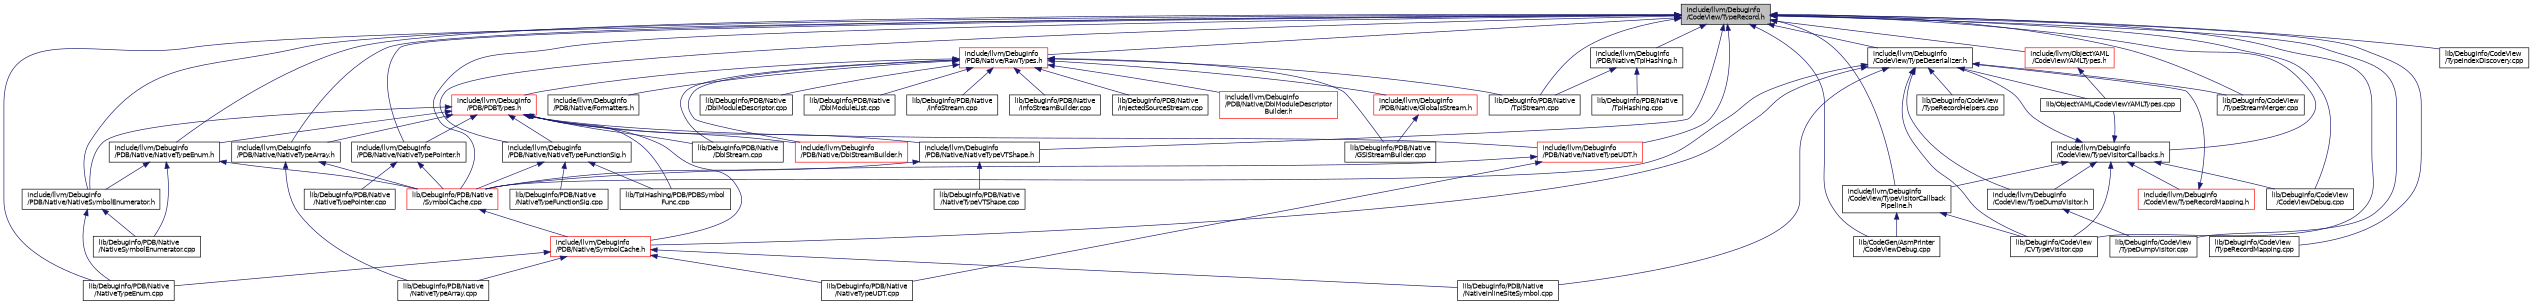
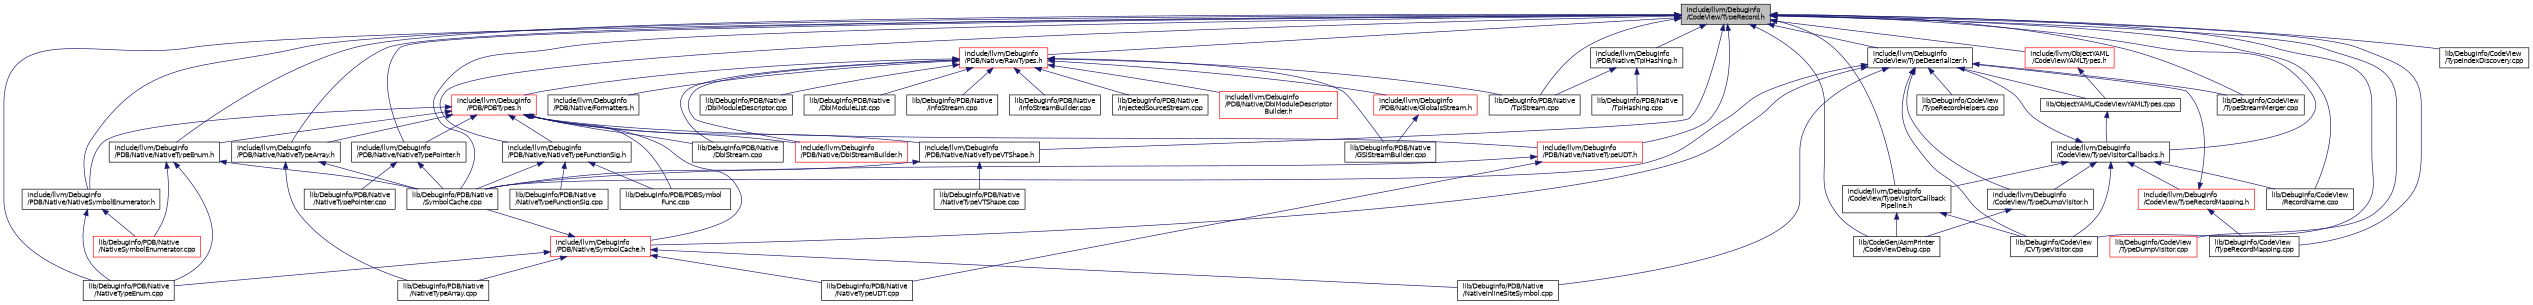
  digraph {
    node [color=black fontname=Helvetica fontsize=10 shape=record]
    edge [color=midnightblue dir=back fontname=Helvetica fontsize=10 labelfontname=Helvetica labelfontsize=10 style=solid]
    n1 [fillcolor=grey75 fontcolor=black height=0.2 label="include/llvm/DebugInfo\l/CodeView/TypeRecord.h" style=filled width=0.4]
    n2 [height=0.2 label="include/llvm/DebugInfo\l/CodeView/TypeDeserializer.h" width=0.4]
    n3 [height=0.2 label="lib/DebugInfo/PDB/Native\l/NativeTypeEnum.cpp" width=0.4]
-   n4 [color=red height=0.2 label="lib/DebugInfo/PDB/Native\l/SymbolCache.cpp" width=0.4]
+   n4 [height=0.2 label="lib/DebugInfo/PDB/Native\l/SymbolCache.cpp" width=0.4]
    n5 [height=0.2 label="lib/DebugInfo/CodeView\l/CVTypeVisitor.cpp" width=0.4]
    n6 [height=0.2 label="lib/DebugInfo/CodeView\l/TypeStreamMerger.cpp" width=0.4]
    n7 [height=0.2 label="include/llvm/DebugInfo\l/CodeView/TypeVisitorCallback\lPipeline.h" width=0.4]
    n8 [height=0.2 label="lib/CodeGen/AsmPrinter\l/CodeViewDebug.cpp" width=0.4]
    n9 [height=0.2 label="include/llvm/DebugInfo\l/CodeView/TypeVisitorCallbacks.h" width=0.4]
-   n10 [height=0.2 label="lib/DebugInfo/CodeView\l/TypeDumpVisitor.cpp" width=0.4]
+   n10 [color=red height=0.2 label="lib/DebugInfo/CodeView\l/TypeDumpVisitor.cpp" width=0.4]
    n11 [height=0.2 label="lib/DebugInfo/CodeView\l/TypeRecordMapping.cpp" width=0.4]
-   n12 [height=0.2 label="lib/DebugInfo/CodeView\l/CodeViewDebug.cpp" width=0.4]
+   n12 [height=0.2 label="lib/DebugInfo/CodeView\l/RecordName.cpp" width=0.4]
    n13 [height=0.2 label="include/llvm/DebugInfo\l/PDB/Native/NativeSymbolEnumerator.h" width=0.4]
    n14 [height=0.2 label="include/llvm/DebugInfo\l/PDB/Native/NativeTypeArray.h" width=0.4]
    n15 [height=0.2 label="include/llvm/DebugInfo\l/PDB/Native/NativeTypeEnum.h" width=0.4]
    n16 [height=0.2 label="include/llvm/DebugInfo\l/PDB/Native/NativeTypeFunctionSig.h" width=0.4]
    n17 [height=0.2 label="include/llvm/DebugInfo\l/PDB/Native/NativeTypePointer.h" width=0.4]
    n18 [color=red height=0.2 label="include/llvm/DebugInfo\l/PDB/Native/NativeTypeUDT.h" width=0.4]
    n19 [height=0.2 label="include/llvm/DebugInfo\l/PDB/Native/NativeTypeVTShape.h" width=0.4]
    n20 [color=red height=0.2 label="include/llvm/DebugInfo\l/PDB/Native/RawTypes.h" width=0.4]
    n21 [height=0.2 label="lib/DebugInfo/PDB/Native\l/TpiStream.cpp" width=0.4]
    n22 [height=0.2 label="include/llvm/DebugInfo\l/PDB/Native/TpiHashing.h" width=0.4]
    n23 [color=red height=0.2 label="include/llvm/ObjectYAML\l/CodeViewYAMLTypes.h" width=0.4]
    n24 [height=0.2 label="lib/DebugInfo/CodeView\l/TypeIndexDiscovery.cpp" width=0.4]
    n25 [color=red height=0.2 label="include/llvm/DebugInfo\l/PDB/Native/SymbolCache.h" width=0.4]
    n26 [height=0.2 label="lib/DebugInfo/PDB/Native\l/NativeInlineSiteSymbol.cpp" width=0.4]
    n27 [height=0.2 label="lib/DebugInfo/CodeView\l/TypeRecordHelpers.cpp" width=0.4]
    n28 [height=0.2 label="lib/ObjectYAML/CodeViewYAMLTypes.cpp" width=0.4]
    n29 [height=0.2 label="include/llvm/DebugInfo\l/CodeView/TypeDumpVisitor.h" width=0.4]
    n30 [color=red height=0.2 label="include/llvm/DebugInfo\l/CodeView/TypeRecordMapping.h" width=0.4]
-   n31 [height=0.2 label="lib/DebugInfo/PDB/Native\l/NativeSymbolEnumerator.cpp" width=0.4]
+   n31 [color=red height=0.2 label="lib/DebugInfo/PDB/Native\l/NativeSymbolEnumerator.cpp" width=0.4]
    n32 [height=0.2 label="lib/DebugInfo/PDB/Native\l/NativeTypeArray.cpp" width=0.4]
    n33 [height=0.2 label="lib/DebugInfo/PDB/Native\l/NativeTypeFunctionSig.cpp" width=0.4]
-   n34 [height=0.2 label="lib/TpiHashing/PDB/PDBSymbol\lFunc.cpp" width=0.4]
+   n34 [height=0.2 label="lib/DebugInfo/PDB/PDBSymbol\lFunc.cpp" width=0.4]
    n35 [height=0.2 label="lib/DebugInfo/PDB/Native\l/NativeTypePointer.cpp" width=0.4]
    n36 [height=0.2 label="lib/DebugInfo/PDB/Native\l/NativeTypeUDT.cpp" width=0.4]
    n37 [height=0.2 label="lib/DebugInfo/PDB/Native\l/NativeTypeVTShape.cpp" width=0.4]
    n38 [color=red height=0.2 label="include/llvm/DebugInfo\l/PDB/PDBTypes.h" width=0.4]
    n39 [color=red height=0.2 label="include/llvm/DebugInfo\l/PDB/Native/DbiStreamBuilder.h" width=0.4]
    n40 [height=0.2 label="lib/DebugInfo/PDB/Native\l/DbiStream.cpp" width=0.4]
    n41 [color=red height=0.2 label="include/llvm/DebugInfo\l/PDB/Native/DbiModuleDescriptor\lBuilder.h" width=0.4]
    n42 [height=0.2 label="include/llvm/DebugInfo\l/PDB/Native/Formatters.h" width=0.4]
    n43 [color=red height=0.2 label="include/llvm/DebugInfo\l/PDB/Native/GlobalsStream.h" width=0.4]
    n44 [height=0.2 label="lib/DebugInfo/PDB/Native\l/GSIStreamBuilder.cpp" width=0.4]
    n45 [height=0.2 label="lib/DebugInfo/PDB/Native\l/DbiModuleDescriptor.cpp" width=0.4]
    n46 [height=0.2 label="lib/DebugInfo/PDB/Native\l/DbiModuleList.cpp" width=0.4]
    n47 [height=0.2 label="lib/DebugInfo/PDB/Native\l/InfoStream.cpp" width=0.4]
    n48 [height=0.2 label="lib/DebugInfo/PDB/Native\l/InfoStreamBuilder.cpp" width=0.4]
    n49 [height=0.2 label="lib/DebugInfo/PDB/Native\l/InjectedSourceStream.cpp" width=0.4]
    n50 [height=0.2 label="lib/DebugInfo/PDB/Native\l/TpiHashing.cpp" width=0.4]
    n1 -> n2
    n1 -> n3
    n1 -> n4
    n1 -> n5
    n1 -> n6
    n1 -> n7
    n1 -> n8
    n1 -> n9
    n1 -> n10
    n1 -> n11
    n1 -> n12
    n1 -> n13
    n1 -> n14
    n1 -> n15
    n1 -> n16
    n1 -> n17
    n1 -> n18
    n1 -> n19
    n1 -> n20
    n1 -> n21
    n1 -> n22
    n1 -> n23
    n1 -> n24
    n2 -> n4
    n2 -> n5
    n2 -> n6
    n2 -> n25
    n2 -> n26
    n2 -> n27
    n2 -> n28
    n2 -> n29
    n7 -> n5
    n7 -> n8
    n9 -> n2
    n9 -> n5
    n9 -> n7
    n9 -> n12
-   n9 -> n28
+   n28 -> n9
    n9 -> n29
    n9 -> n30
    n13 -> n3
    n13 -> n31
    n14 -> n4
    n14 -> n32
-   n15 -> n13
+   n15 -> n3
    n15 -> n4
    n15 -> n31
    n16 -> n4
    n16 -> n33
    n16 -> n34
    n17 -> n4
    n17 -> n35
    n18 -> n4
    n18 -> n36
    n19 -> n4
    n19 -> n37
    n20 -> n21
    n20 -> n38
    n20 -> n39
    n20 -> n40
    n20 -> n41
    n20 -> n42
    n20 -> n43
    n20 -> n44
    n20 -> n45
    n20 -> n46
    n20 -> n47
    n20 -> n48
    n20 -> n49
    n22 -> n21
    n22 -> n50
    n23 -> n28
    n25 -> n3
-   n4 -> n25
+   n25 -> n4
    n25 -> n26
    n25 -> n32
    n25 -> n36
-   n29 -> n10
+   n29 -> n8
    n30 -> n2
+   n30 -> n11
    n38 -> n13
    n38 -> n14
    n38 -> n15
    n38 -> n16
    n38 -> n17
    n38 -> n18
    n38 -> n19
    n38 -> n25
    n38 -> n34
    n38 -> n39
    n38 -> n40
    n43 -> n44
  }
